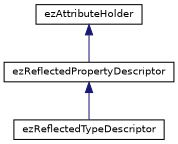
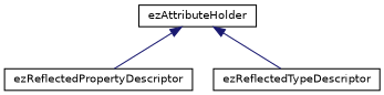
  digraph {
    rankdir=TB
    node [color=black fillcolor=white fontname=Helvetica fontsize=10 shape=record style=filled]
    edge [color=midnightblue dir=back fontname=Helvetica fontsize=10 labelfontname=Helvetica labelfontsize=10 style=solid]
    n1 [height=0.2 label=ezAttributeHolder width=0.4]
    n2 [height=0.2 label=ezReflectedPropertyDescriptor width=0.4]
    n3 [height=0.2 label=ezReflectedTypeDescriptor width=0.4]
    n1 -> n2
-   n2 -> n3
+   n1 -> n3
  }
